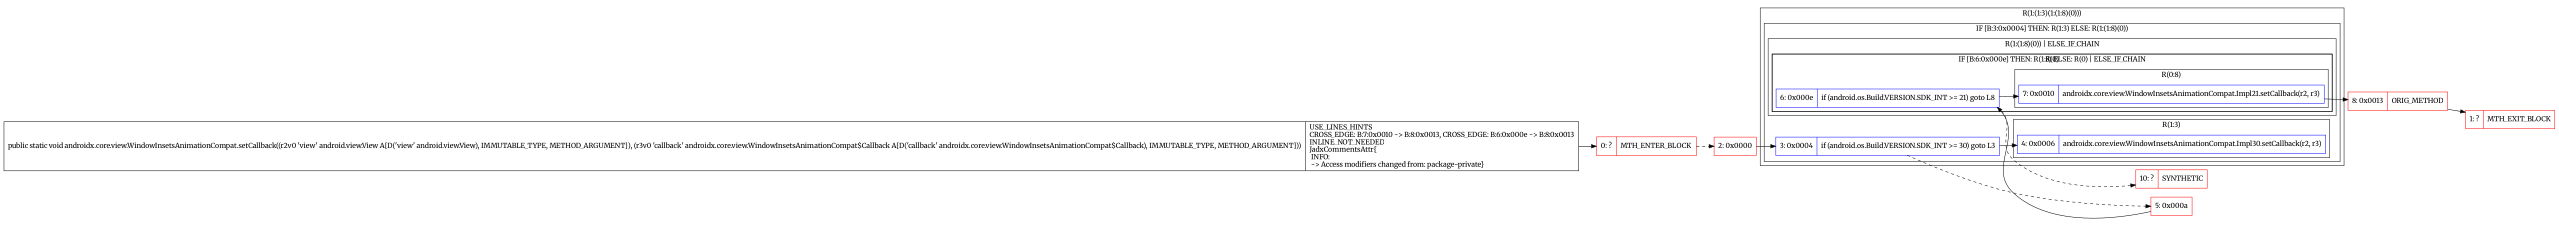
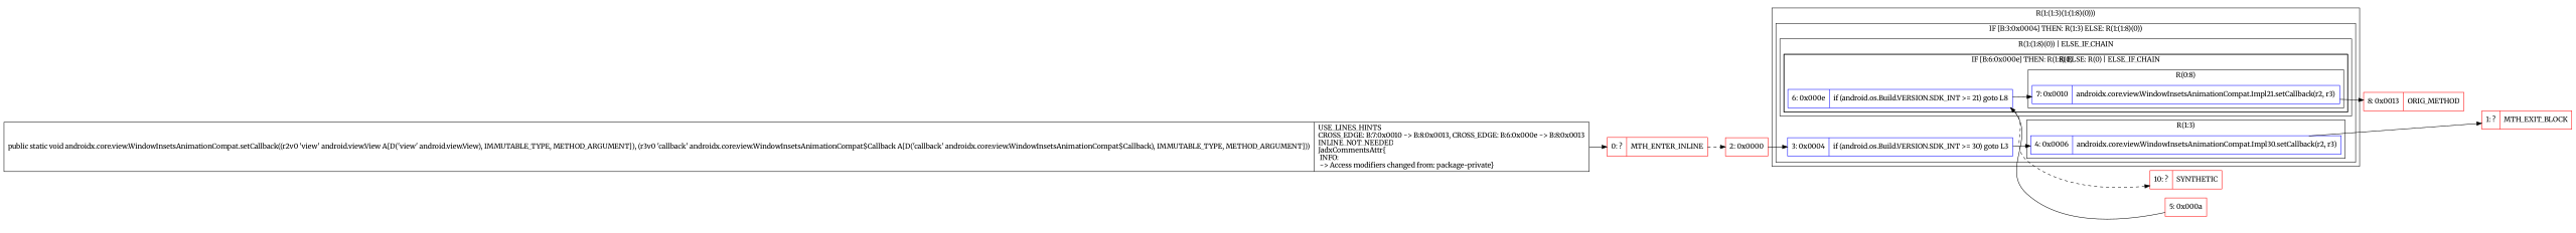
  digraph {
    fontname=Merriweather
    rankdir=LR
    node [color=red fontname=Merriweather shape=record]
    edge [fontname=Merriweather]
    n1 [color=blue label="{4\:\ 0x0006|androidx.core.view.WindowInsetsAnimationCompat.Impl30.setCallback(r2, r3)\l}"]
    n2 [color=blue label="{7\:\ 0x0010|androidx.core.view.WindowInsetsAnimationCompat.Impl21.setCallback(r2, r3)\l}"]
    n3 [color=blue label="{6\:\ 0x000e|if (android.os.Build.VERSION.SDK_INT \>= 21) goto L8\l}"]
    n4 [color=blue label="{3\:\ 0x0004|if (android.os.Build.VERSION.SDK_INT \>= 30) goto L3\l}"]
    n5 [label="{8\:\ 0x0013|ORIG_METHOD\l}"]
    n6 [label="{10\:\ ?|SYNTHETIC\l}"]
    n7 [label="{5\:\ 0x000a}"]
    n8 [label="{1\:\ ?|MTH_EXIT_BLOCK\l}"]
-   n9 [label="{0\:\ ?|MTH_ENTER_BLOCK\l}"]
+   n9 [label="{0\:\ ?|MTH_ENTER_INLINE\l}"]
    n10 [label="{2\:\ 0x0000}"]
    n11 [label="{public static void androidx.core.view.WindowInsetsAnimationCompat.setCallback((r2v0 'view' android.view.View A[D('view' android.view.View), IMMUTABLE_TYPE, METHOD_ARGUMENT]), (r3v0 'callback' androidx.core.view.WindowInsetsAnimationCompat$Callback A[D('callback' androidx.core.view.WindowInsetsAnimationCompat$Callback), IMMUTABLE_TYPE, METHOD_ARGUMENT]))  | USE_LINES_HINTS\lCROSS_EDGE: B:7:0x0010 \-\> B:8:0x0013, CROSS_EDGE: B:6:0x000e \-\> B:8:0x0013\lINLINE_NOT_NEEDED\lJadxCommentsAttr\{\l INFO: \l \-\> Access modifiers changed from: package\-private\}\l}" color=""]
    subgraph cluster_1 {
      label="R(1:(1:3)(1:(1:8)(0)))"
      subgraph cluster_2 {
        label="IF [B:3:0x0004] THEN: R(1:3) ELSE: R(1:(1:8)(0))"
        n4
        subgraph cluster_3 {
          label="R(1:3)"
          n1
        }
        subgraph cluster_4 {
          label="R(1:(1:8)(0)) | ELSE_IF_CHAIN\l"
          subgraph cluster_5 {
            label="IF [B:6:0x000e] THEN: R(1:8) ELSE: R(0) | ELSE_IF_CHAIN\l"
            n3
            subgraph cluster_6 {
              label="R(0:8)"
              n2
            }
            subgraph cluster_7 {
              label="R(0)"
            }
          }
        }
      }
    }
    n2 -> n5
    n3 -> n2
    n3 -> n6 [style=dashed]
    n4 -> n1
-   n4 -> n7 [style=dashed]
-   n5 -> n8
+   n1 -> n8
    n7 -> n3
    n9 -> n10 [style=dashed]
    n10 -> n4
    n11 -> n9
  }
